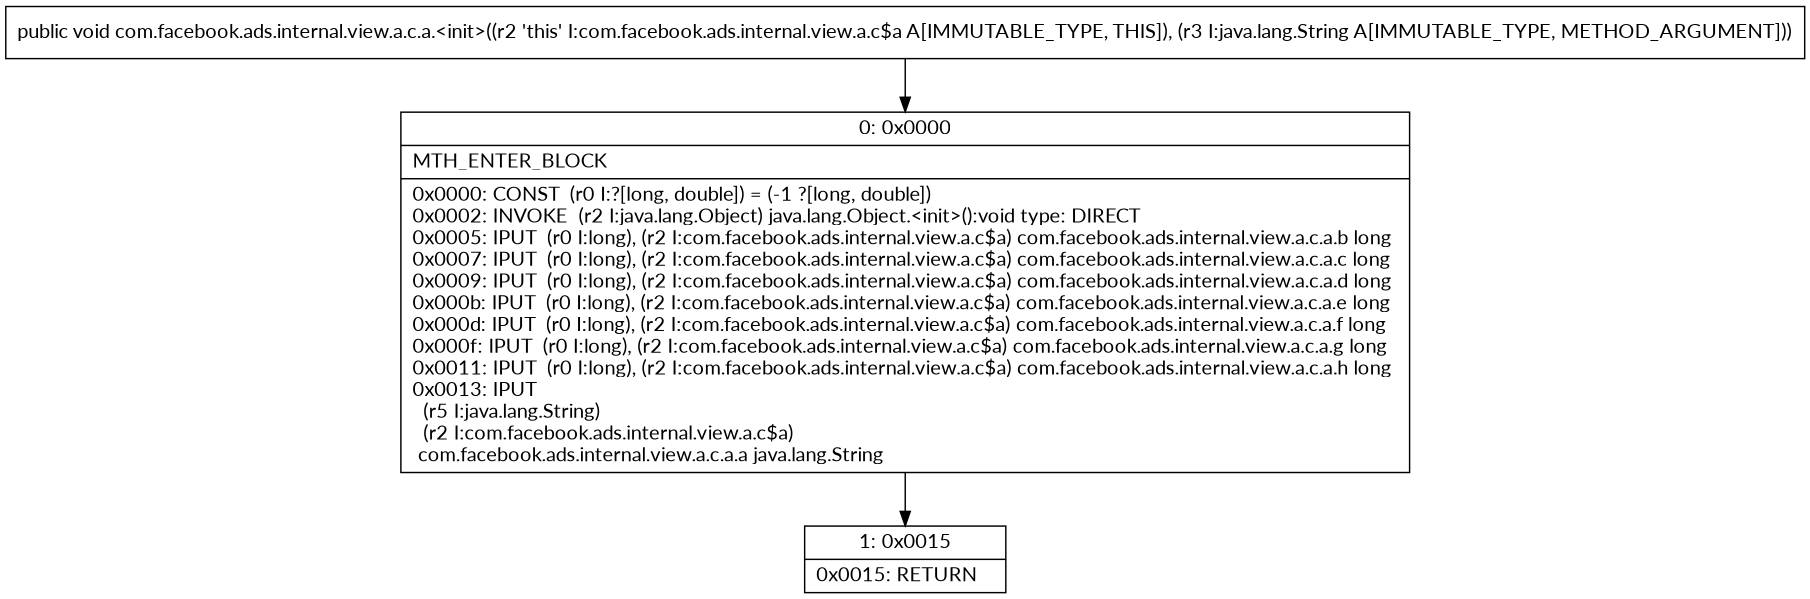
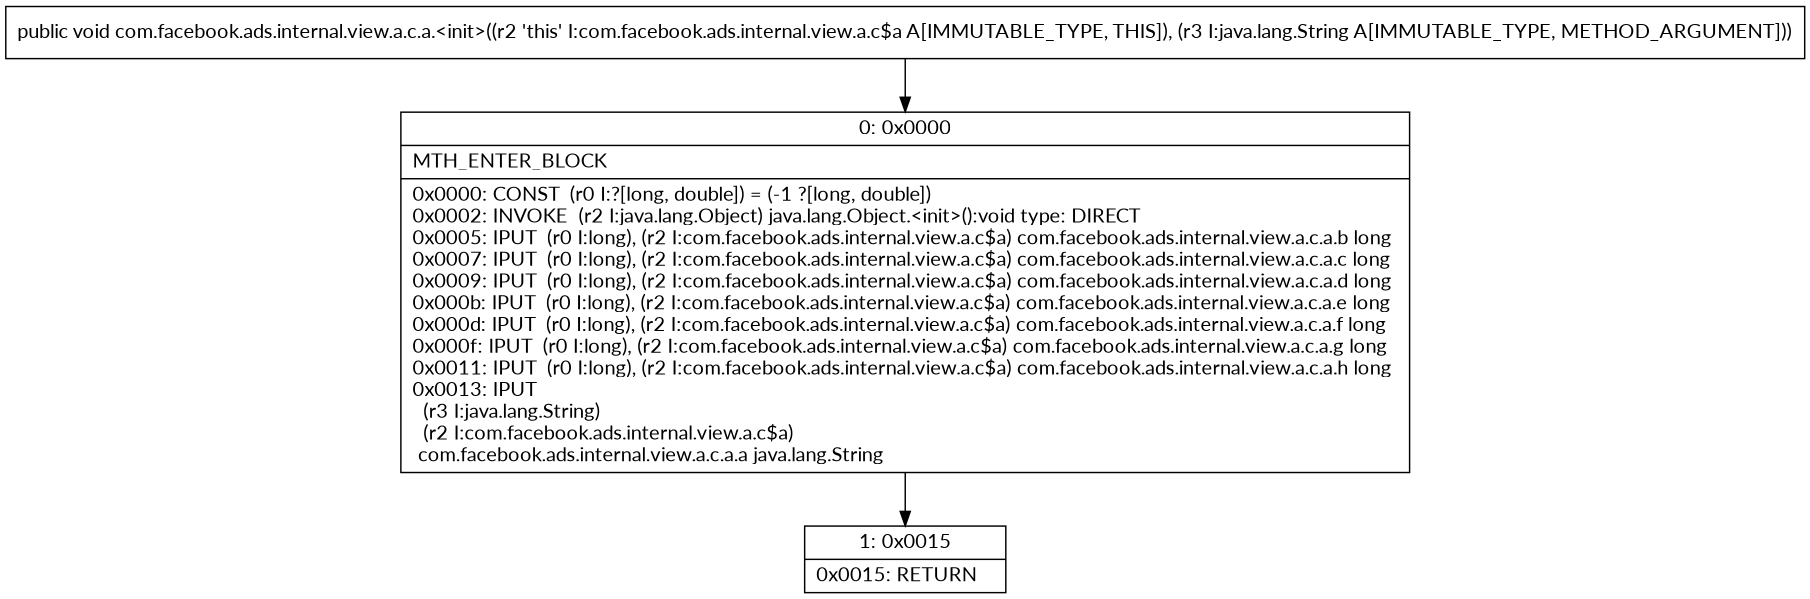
  digraph {
    fontname=Lato
    node [shape=record fontname=Lato]
    edge [fontname=Lato]
-   n1 [label="{0\:\ 0x0000|MTH_ENTER_BLOCK\l|0x0000: CONST  (r0 I:?[long, double]) = (\-1 ?[long, double]) \l0x0002: INVOKE  (r2 I:java.lang.Object) java.lang.Object.\<init\>():void type: DIRECT \l0x0005: IPUT  (r0 I:long), (r2 I:com.facebook.ads.internal.view.a.c$a) com.facebook.ads.internal.view.a.c.a.b long \l0x0007: IPUT  (r0 I:long), (r2 I:com.facebook.ads.internal.view.a.c$a) com.facebook.ads.internal.view.a.c.a.c long \l0x0009: IPUT  (r0 I:long), (r2 I:com.facebook.ads.internal.view.a.c$a) com.facebook.ads.internal.view.a.c.a.d long \l0x000b: IPUT  (r0 I:long), (r2 I:com.facebook.ads.internal.view.a.c$a) com.facebook.ads.internal.view.a.c.a.e long \l0x000d: IPUT  (r0 I:long), (r2 I:com.facebook.ads.internal.view.a.c$a) com.facebook.ads.internal.view.a.c.a.f long \l0x000f: IPUT  (r0 I:long), (r2 I:com.facebook.ads.internal.view.a.c$a) com.facebook.ads.internal.view.a.c.a.g long \l0x0011: IPUT  (r0 I:long), (r2 I:com.facebook.ads.internal.view.a.c$a) com.facebook.ads.internal.view.a.c.a.h long \l0x0013: IPUT  \l  (r5 I:java.lang.String)\l  (r2 I:com.facebook.ads.internal.view.a.c$a)\l com.facebook.ads.internal.view.a.c.a.a java.lang.String \l}"]
+   n1 [label="{0\:\ 0x0000|MTH_ENTER_BLOCK\l|0x0000: CONST  (r0 I:?[long, double]) = (\-1 ?[long, double]) \l0x0002: INVOKE  (r2 I:java.lang.Object) java.lang.Object.\<init\>():void type: DIRECT \l0x0005: IPUT  (r0 I:long), (r2 I:com.facebook.ads.internal.view.a.c$a) com.facebook.ads.internal.view.a.c.a.b long \l0x0007: IPUT  (r0 I:long), (r2 I:com.facebook.ads.internal.view.a.c$a) com.facebook.ads.internal.view.a.c.a.c long \l0x0009: IPUT  (r0 I:long), (r2 I:com.facebook.ads.internal.view.a.c$a) com.facebook.ads.internal.view.a.c.a.d long \l0x000b: IPUT  (r0 I:long), (r2 I:com.facebook.ads.internal.view.a.c$a) com.facebook.ads.internal.view.a.c.a.e long \l0x000d: IPUT  (r0 I:long), (r2 I:com.facebook.ads.internal.view.a.c$a) com.facebook.ads.internal.view.a.c.a.f long \l0x000f: IPUT  (r0 I:long), (r2 I:com.facebook.ads.internal.view.a.c$a) com.facebook.ads.internal.view.a.c.a.g long \l0x0011: IPUT  (r0 I:long), (r2 I:com.facebook.ads.internal.view.a.c$a) com.facebook.ads.internal.view.a.c.a.h long \l0x0013: IPUT  \l  (r3 I:java.lang.String)\l  (r2 I:com.facebook.ads.internal.view.a.c$a)\l com.facebook.ads.internal.view.a.c.a.a java.lang.String \l}"]
    n2 [label="{1\:\ 0x0015|0x0015: RETURN   \l}"]
    n3 [label="{public void com.facebook.ads.internal.view.a.c.a.\<init\>((r2 'this' I:com.facebook.ads.internal.view.a.c$a A[IMMUTABLE_TYPE, THIS]), (r3 I:java.lang.String A[IMMUTABLE_TYPE, METHOD_ARGUMENT])) }"]
    n1 -> n2
    n3 -> n1
  }
